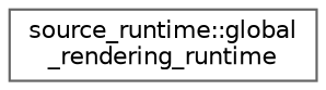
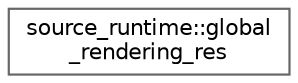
  digraph {
    rankdir=LR
-   n1 [color=grey40 fillcolor=white fontname=Helvetica fontsize=10 height=0.2 label="source_runtime::global\l_rendering_runtime" shape=box style=filled width=0.4]
+   n1 [color=grey40 fillcolor=white fontname=Helvetica fontsize=10 height=0.2 label="source_runtime::global\l_rendering_res" shape=box style=filled width=0.4]
  }
